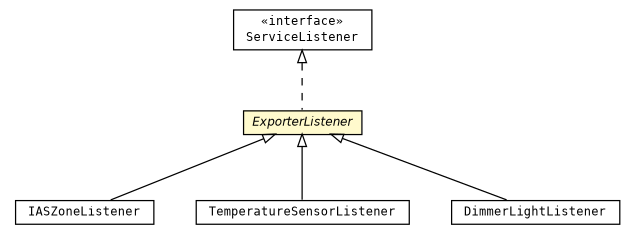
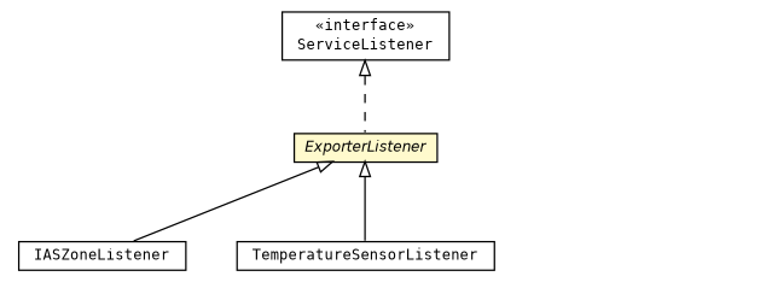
  digraph {
    fontname="DejaVu Sans Mono"
    nodesep=0.25
    ranksep=0.5
    node [fontcolor=black fontname="DejaVu Sans Mono" fontsize=10.0 shape=plaintext]
    edge [arrowtail=empty dir=back fontname="DejaVu Sans Mono" fontsize=10 headport=p labelfontname=Helvetica labelfontsize=10 tailport=p]
    n1 [label=<<table title="org.universAAL.hw.exporter.zigbee.ha.devices.listeners.ExporterListener" border="0" cellborder="1" cellspacing="0" cellpadding="2" port="p" bgcolor="lemonChiffon" href="./ExporterListener.html"> 		<tr><td><table border="0" cellspacing="0" cellpadding="1"> <tr><td align="center" balign="center"><font face="Helvetica-Oblique"> ExporterListener </font></td></tr> 		</table></td></tr> 		</table>>]
    n2 [label=<<table title="org.universAAL.hw.exporter.zigbee.ha.devices.listeners.IASZoneListener" border="0" cellborder="1" cellspacing="0" cellpadding="2" port="p" href="./IASZoneListener.html"> 		<tr><td><table border="0" cellspacing="0" cellpadding="1"> <tr><td align="center" balign="center"> IASZoneListener </td></tr> 		</table></td></tr> 		</table>>]
    n3 [label=<<table title="org.universAAL.hw.exporter.zigbee.ha.devices.listeners.TemperatureSensorListener" border="0" cellborder="1" cellspacing="0" cellpadding="2" port="p" href="./TemperatureSensorListener.html"> 		<tr><td><table border="0" cellspacing="0" cellpadding="1"> <tr><td align="center" balign="center"> TemperatureSensorListener </td></tr> 		</table></td></tr> 		</table>>]
-   n4 [label=<<table title="org.universAAL.hw.exporter.zigbee.ha.devices.listeners.DimmerLightListener" border="0" cellborder="1" cellspacing="0" cellpadding="2" port="p" href="./DimmerLightListener.html"> 		<tr><td><table border="0" cellspacing="0" cellpadding="1"> <tr><td align="center" balign="center"> DimmerLightListener </td></tr> 		</table></td></tr> 		</table>>]
    n5 [label=<<table title="org.osgi.framework.ServiceListener" border="0" cellborder="1" cellspacing="0" cellpadding="2" port="p" href="http://java.sun.com/j2se/1.4.2/docs/api/org/osgi/framework/ServiceListener.html"> 		<tr><td><table border="0" cellspacing="0" cellpadding="1"> <tr><td align="center" balign="center"> &#171;interface&#187; </td></tr> <tr><td align="center" balign="center"> ServiceListener </td></tr> 		</table></td></tr> 		</table>>]
    n1 -> n2
    n1 -> n3
-   n1 -> n4
    n5 -> n1 [style=dashed]
  }
